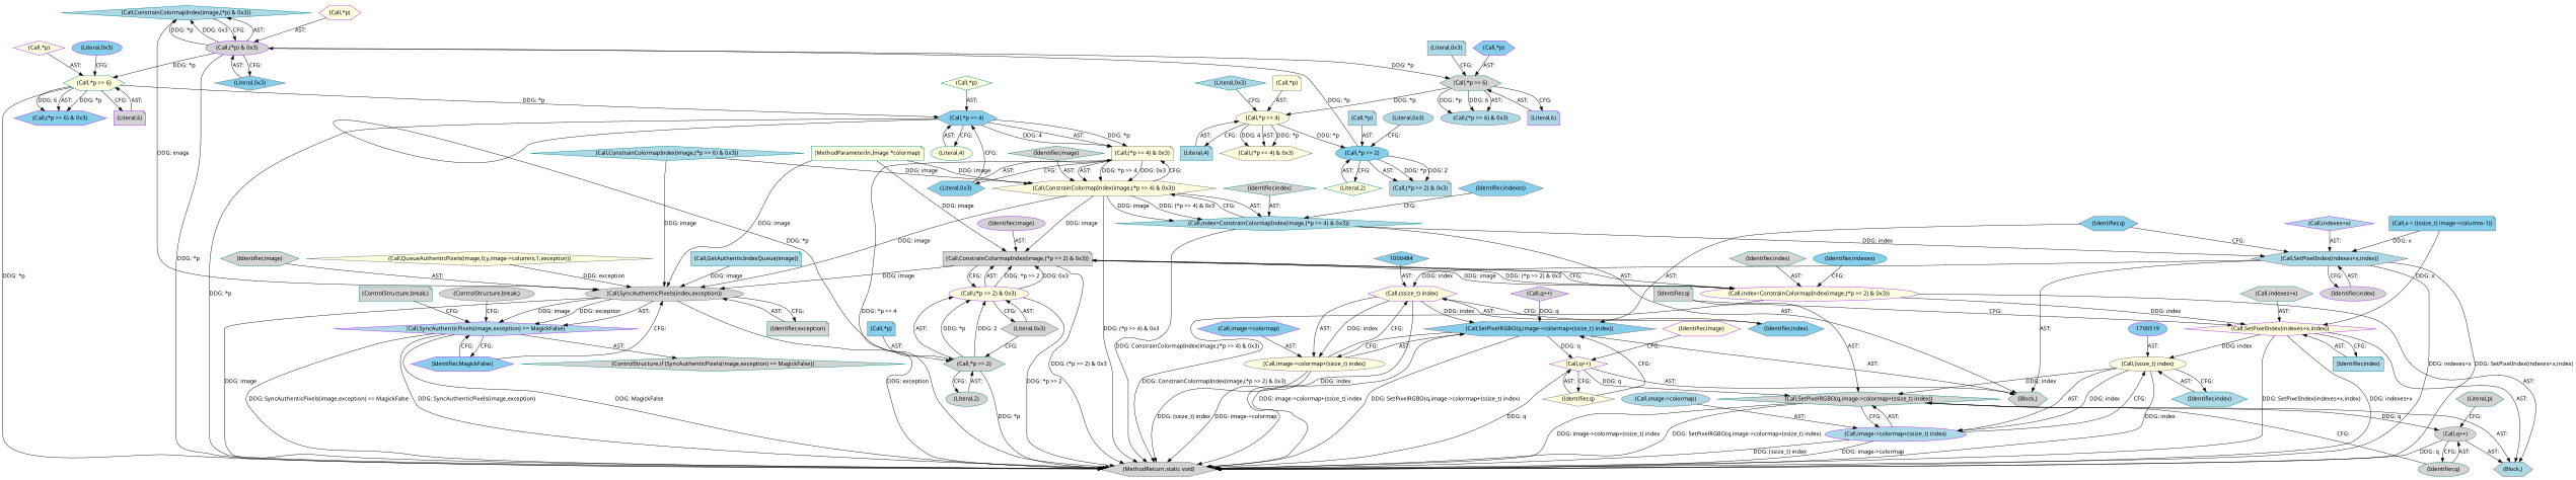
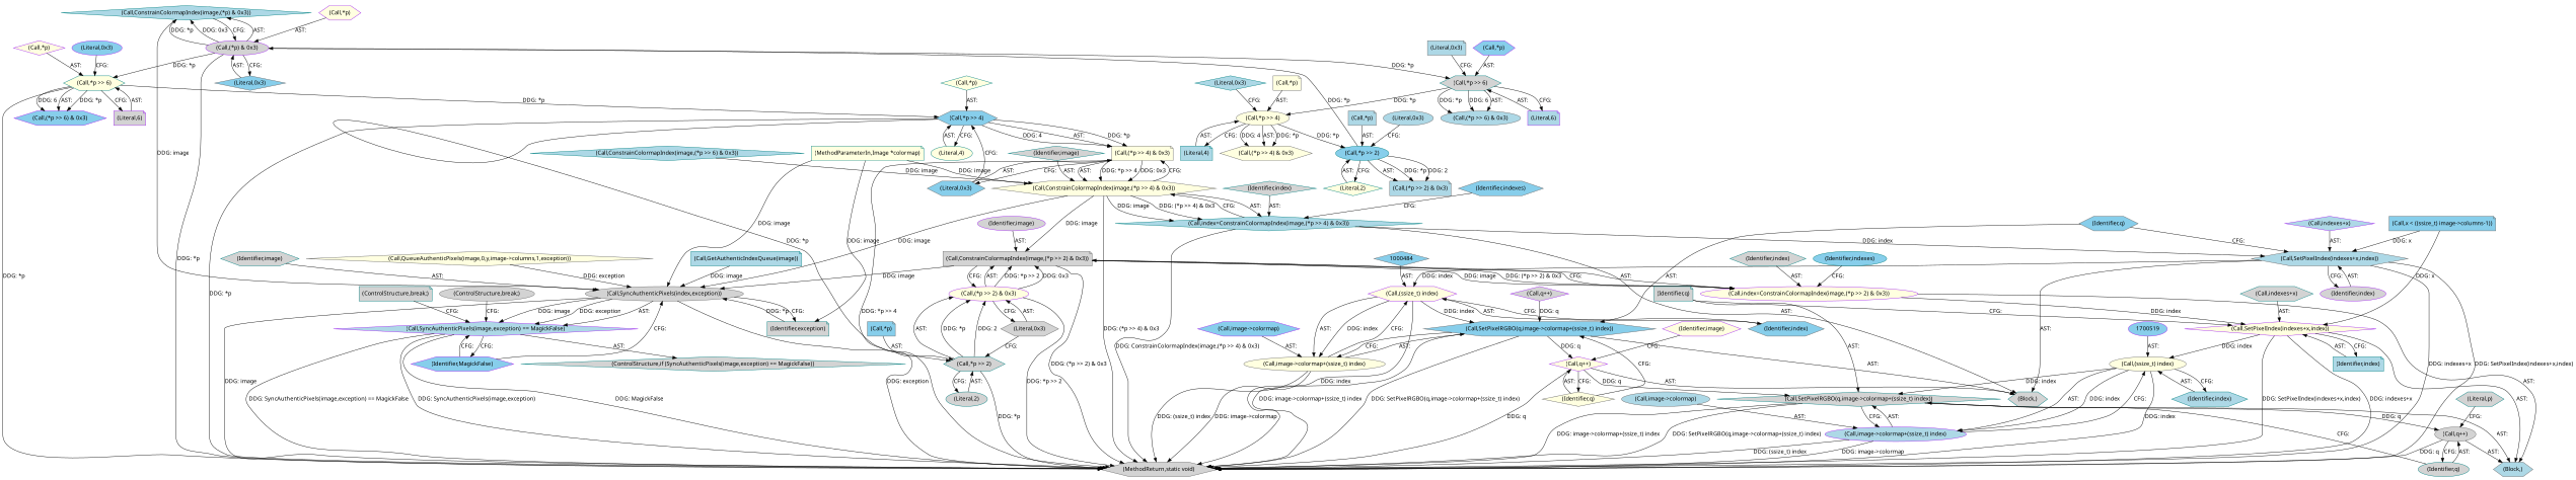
  digraph {
    fontname="Noto Sans"
    node [color=gray40 fillcolor=lightgrey fontname="Noto Sans" shape=hexagon style=filled]
    edge [fontname="Noto Sans"]
    n1 [fillcolor=skyblue label="(Call,*p >> 4)"]
    n2 [fillcolor=lightyellow label="(Call,(*p >> 4) & 0x3)" shape=note]
    n3 [color=teal label="(Call,*p >> 2)"]
    n4 [color=teal fillcolor=lightyellow label="(Literal,4)" shape=ellipse]
    n5 [label="(MethodReturn,static void)"]
    n6 [fillcolor=lightyellow label="(Call,ConstrainColormapIndex(image,(*p >> 4) & 0x3))"]
    n7 [fillcolor=skyblue label="(Literal,0x3)"]
    n8 [color=purple fillcolor=lightyellow label="(Call,(*p >> 2) & 0x3)" shape=ellipse]
    n9 [color=teal label="(Literal,2)" shape=ellipse]
    n10 [color=teal fillcolor=lightyellow label="(Call,*p >> 6)"]
    n11 [color=purple label="(Literal,6)" shape=note]
    n12 [color=purple fillcolor=skyblue label="(Call,(*p >> 6) & 0x3)"]
    n13 [color=purple label="(Call,(*p) & 0x3)" shape=ellipse]
    n14 [color=teal label="(Call,*p >> 6)"]
    n15 [color=teal fillcolor=lightblue label="(Call,ConstrainColormapIndex(image,(*p) & 0x3))" shape=diamond]
    n16 [fillcolor=skyblue label="(Literal,0x3)" shape=diamond]
    n17 [fillcolor=lightyellow label="(Call,*p >> 4)" shape=ellipse]
    n18 [fillcolor=lightblue label="(Call,(*p >> 6) & 0x3)" shape=ellipse]
    n19 [color=purple fillcolor=lightblue label="(Literal,6)" shape=note]
    n20 [label="(Call,SyncAuthenticPixels(index,exception))" shape=ellipse]
    n21 [color=teal fillcolor=skyblue label="(Call,*p >> 2)" shape=ellipse]
    n22 [color=teal fillcolor=lightyellow label="(Literal,2)" shape=diamond]
    n23 [fillcolor=lightblue label="(Call,(*p >> 2) & 0x3)" shape=note]
    n24 [fillcolor=lightyellow label="(Call,(*p >> 4) & 0x3)"]
    n25 [color=teal fillcolor=lightblue label="(Literal,4)" shape=note]
    n26 [color=teal fillcolor=lightblue label="(Call,index=ConstrainColormapIndex(image,(*p >> 4) & 0x3))" shape=diamond]
    n27 [label="(Call,ConstrainColormapIndex(image,(*p >> 2) & 0x3))" shape=note]
    n28 [fillcolor=lightblue label="(Call,SetPixelIndex(indexes+x,index))"]
    n29 [color=teal label="(Block,)"]
    n30 [color=purple fillcolor=lightyellow label="(Call,index=ConstrainColormapIndex(image,(*p >> 2) & 0x3))" shape=ellipse]
    n31 [color=purple fillcolor=lightblue label="(Call,SyncAuthenticPixels(image,exception) == MagickFalse)" shape=diamond]
    n32 [color=teal label="(Identifier,exception)" shape=note]
    n33 [color=purple fillcolor=lightyellow label="(Call,(ssize_t) index)"]
    n34 [color=purple label="(Identifier,index)" shape=ellipse]
    n35 [fillcolor=skyblue label="(Call,SetPixelRGBO(q,image->colormap+(ssize_t) index))"]
    n36 [fillcolor=lightyellow label="(Call,image->colormap+(ssize_t) index)" shape=ellipse]
    n37 [fillcolor=skyblue label="(Identifier,index)"]
    n38 [color=purple fillcolor=lightyellow label="(Call,q++)" shape=diamond]
    n39 [color=teal label="(Call,SetPixelRGBO(q,image->colormap+(ssize_t) index))" shape=diamond]
    n40 [fillcolor=lightyellow label="(Identifier,q)" shape=diamond]
    n41 [label="(Call,q++)" shape=ellipse]
    n42 [color=purple fillcolor=lightblue label="(Call,image->colormap+(ssize_t) index)" shape=ellipse]
    n43 [fillcolor=lightblue label="(Block,)"]
    n44 [color=teal label="(Identifier,q)" shape=ellipse]
    n45 [fillcolor=lightyellow label="(Call,(ssize_t) index)" shape=ellipse]
    n46 [color=purple fillcolor=lightyellow label="(Call,SetPixelIndex(indexes+x,index))" shape=diamond]
    n47 [label="(Literal,0x3)"]
    n48 [color=teal fillcolor=lightblue label="(Identifier,index)" shape=note]
    n49 [color=teal fillcolor=lightblue label="(Identifier,index)"]
    n50 [color=purple fillcolor=skyblue label="(Identifier,MagickFalse)"]
    n51 [color=teal label="(ControlStructure,if (SyncAuthenticPixels(image,exception) == MagickFalse))" shape=diamond]
    n52 [color=teal label="(Identifier,image)" shape=diamond]
    n53 [fillcolor=lightyellow label="(Call,QueueAuthenticPixels(image,0,y,image->columns,1,exception))" shape=diamond]
    n54 [color=teal label="(Identifier,index)" shape=diamond]
    n55 [color=purple fillcolor=lightyellow label="(Identifier,image)"]
    n56 [fillcolor=skyblue label="(Call,*p)" shape=note]
    n57 [color=teal label="(Identifier,index)"]
    n58 [color=purple fillcolor=lightblue label="(Call,indexes+x)" shape=diamond]
    n59 [fillcolor=skyblue label="(Call,x < ((ssize_t) image->columns-1))" shape=note]
    n60 [color=teal label="(Literal,p)"]
    n61 [color=purple fillcolor=skyblue label="(Call,image->colormap)"]
    n62 [color=teal label="(Identifier,q)" shape=note]
    n63 [color=purple fillcolor=lightyellow label="(Call,*p)" shape=diamond]
    n64 [color=teal fillcolor=lightblue label="(Call,ConstrainColormapIndex(image,(*p >> 6) & 0x3))" shape=diamond]
    n65 [color=purple label="(Identifier,image)" shape=ellipse]
    n66 [fillcolor=skyblue label="(Identifier,indexes)"]
    n67 [color=purple label="(Call,q++)" shape=diamond]
    n68 [color=teal label="(ControlStructure,break;)" shape=note]
    n69 [fillcolor=lightyellow label="(Call,*p)" shape=note]
    n70 [label="(ControlStructure,break;)" shape=ellipse]
    n71 [color=teal fillcolor=lightyellow label="(MethodParameterIn,Image *colormap)" shape=note]
    n72 [color=teal fillcolor=lightyellow label="(Call,*p)" shape=diamond]
    n73 [color=purple fillcolor=skyblue label="(Call,*p)"]
    n74 [fillcolor=skyblue label="(Identifier,q)"]
    n75 [color=teal fillcolor=lightblue label="(Call,GetAuthenticIndexQueue(image))" shape=note]
    n76 [color=teal fillcolor=lightblue label="(Literal,0x3)" shape=diamond]
    n77 [fillcolor=lightblue label="(Literal,0x3)" shape=note]
    n78 [color=purple fillcolor=skyblue label="(Literal,0x3)" shape=ellipse]
    n79 [color=teal fillcolor=skyblue label="(Identifier,indexes)" shape=ellipse]
    n80 [color=teal label="(Call,indexes+x)"]
    n81 [color=purple fillcolor=lightyellow label="(Call,*p)"]
    n82 [fillcolor=lightblue label="(Call,image->colormap)" shape=ellipse]
    n83 [fillcolor=lightblue label="(Call,*p)" shape=note]
    n84 [color=teal label="(Identifier,image)"]
    n85 [fillcolor=lightblue label="(Literal,0x3)" shape=ellipse]
    1000484 [fillcolor=skyblue shape=diamond]
    n87 [color=purple fillcolor=skyblue label=1700519 shape=ellipse]
    n1 -> n2 [label="AST: "]
    n1 -> n2 [label="DDG: *p"]
    n1 -> n2 [label="DDG: 4"]
    n1 -> n3 [label="DDG: *p"]
    n1 -> n4 [label="CFG: "]
    n1 -> n5 [label="DDG: *p"]
    n2 -> n5 [label="DDG: *p >> 4"]
    n2 -> n6 [label="AST: "]
    n2 -> n6 [label="DDG: *p >> 4"]
    n2 -> n6 [label="DDG: 0x3"]
    n2 -> n7 [label="CFG: "]
    n3 -> n5 [label="DDG: *p"]
    n3 -> n8 [label="AST: "]
    n3 -> n8 [label="DDG: *p"]
    n3 -> n8 [label="DDG: 2"]
    n3 -> n9 [label="CFG: "]
    n4 -> n1 [label="AST: "]
    n6 -> n2 [label="CFG: "]
    n6 -> n5 [label="DDG: (*p >> 4) & 0x3"]
    n6 -> n20 [label="DDG: image"]
    n6 -> n26 [label="AST: "]
    n6 -> n26 [label="DDG: image"]
    n6 -> n26 [label="DDG: (*p >> 4) & 0x3"]
    n6 -> n27 [label="DDG: image"]
    n7 -> n1 [label="CFG: "]
    n7 -> n2 [label="AST: "]
    n8 -> n5 [label="DDG: *p >> 2"]
    n8 -> n27 [label="AST: "]
    n8 -> n27 [label="DDG: *p >> 2"]
    n8 -> n27 [label="DDG: 0x3"]
    n8 -> n47 [label="CFG: "]
    n9 -> n3 [label="AST: "]
    n10 -> n1 [label="DDG: *p"]
    n10 -> n5 [label="DDG: *p"]
    n10 -> n11 [label="CFG: "]
    n10 -> n12 [label="AST: "]
    n10 -> n12 [label="DDG: *p"]
    n10 -> n12 [label="DDG: 6"]
    n11 -> n10 [label="AST: "]
    n13 -> n5 [label="DDG: *p"]
    n13 -> n10 [label="DDG: *p"]
    n13 -> n14 [label="DDG: *p"]
    n13 -> n15 [label="AST: "]
    n13 -> n15 [label="DDG: *p"]
    n13 -> n15 [label="DDG: 0x3"]
    n13 -> n16 [label="CFG: "]
    n14 -> n17 [label="DDG: *p"]
    n14 -> n18 [label="AST: "]
    n14 -> n18 [label="DDG: *p"]
    n14 -> n18 [label="DDG: 6"]
    n14 -> n19 [label="CFG: "]
    n15 -> n13 [label="CFG: "]
    n15 -> n20 [label="DDG: image"]
    n16 -> n13 [label="AST: "]
    n17 -> n21 [label="DDG: *p"]
    n17 -> n24 [label="AST: "]
    n17 -> n24 [label="DDG: *p"]
    n17 -> n24 [label="DDG: 4"]
    n17 -> n25 [label="CFG: "]
    n19 -> n14 [label="AST: "]
    n20 -> n5 [label="DDG: image"]
    n20 -> n5 [label="DDG: exception"]
    n20 -> n31 [label="AST: "]
    n20 -> n31 [label="DDG: image"]
    n20 -> n31 [label="DDG: exception"]
    n20 -> n32 [label="CFG: "]
    n21 -> n13 [label="DDG: *p"]
    n21 -> n22 [label="CFG: "]
    n21 -> n23 [label="AST: "]
    n21 -> n23 [label="DDG: *p"]
    n21 -> n23 [label="DDG: 2"]
    n22 -> n21 [label="AST: "]
    n25 -> n17 [label="AST: "]
    n26 -> n5 [label="DDG: ConstrainColormapIndex(image,(*p >> 4) & 0x3)"]
    n26 -> n6 [label="CFG: "]
    n26 -> n28 [label="DDG: index"]
    n26 -> n29 [label="AST: "]
    n27 -> n5 [label="DDG: (*p >> 2) & 0x3"]
    n27 -> n8 [label="CFG: "]
    n27 -> n20 [label="DDG: image"]
    n27 -> n30 [label="AST: "]
    n27 -> n30 [label="DDG: image"]
    n27 -> n30 [label="DDG: (*p >> 2) & 0x3"]
    n28 -> n5 [label="DDG: SetPixelIndex(indexes+x,index)"]
    n28 -> n5 [label="DDG: indexes+x"]
    n28 -> n29 [label="AST: "]
    n28 -> n33 [label="DDG: index"]
    n28 -> n34 [label="CFG: "]
-   n30 -> n5 [label="DDG: ConstrainColormapIndex(image,(*p >> 2) & 0x3)"]
    n30 -> n27 [label="CFG: "]
    n30 -> n43 [label="AST: "]
    n30 -> n46 [label="DDG: index"]
    n31 -> n5 [label="DDG: MagickFalse"]
    n31 -> n5 [label="DDG: SyncAuthenticPixels(image,exception) == MagickFalse"]
    n31 -> n5 [label="DDG: SyncAuthenticPixels(image,exception)"]
    n31 -> n50 [label="CFG: "]
    n31 -> n51 [label="AST: "]
-   n32 -> n20 [label="AST: "]
+   n32 -> n20 [label="DDG: *p"]
    n33 -> n5 [label="DDG: index"]
    n33 -> n35 [label="DDG: index"]
    n33 -> n36 [label="AST: "]
    n33 -> n36 [label="DDG: index"]
    n33 -> n37 [label="CFG: "]
    n34 -> n28 [label="AST: "]
    n35 -> n5 [label="DDG: image->colormap+(ssize_t) index"]
    n35 -> n5 [label="DDG: SetPixelRGBO(q,image->colormap+(ssize_t) index)"]
    n35 -> n29 [label="AST: "]
    n35 -> n36 [label="CFG: "]
    n35 -> n38 [label="DDG: q"]
    n36 -> n5 [label="DDG: (ssize_t) index"]
    n36 -> n5 [label="DDG: image->colormap"]
    n36 -> n33 [label="CFG: "]
    n36 -> n35 [label="AST: "]
    n37 -> n33 [label="AST: "]
    n38 -> n5 [label="DDG: q"]
    n38 -> n29 [label="AST: "]
    n38 -> n39 [label="DDG: q"]
    n38 -> n40 [label="CFG: "]
    n39 -> n5 [label="DDG: image->colormap+(ssize_t) index"]
    n39 -> n5 [label="DDG: SetPixelRGBO(q,image->colormap+(ssize_t) index)"]
    n39 -> n41 [label="DDG: q"]
    n39 -> n42 [label="CFG: "]
    n39 -> n43 [label="AST: "]
    n40 -> n35 [label="CFG: "]
    n40 -> n38 [label="AST: "]
    n41 -> n5 [label="DDG: q"]
    n41 -> n43 [label="AST: "]
    n41 -> n44 [label="CFG: "]
    n42 -> n5 [label="DDG: (ssize_t) index"]
    n42 -> n5 [label="DDG: image->colormap"]
    n42 -> n39 [label="AST: "]
    n42 -> n45 [label="CFG: "]
    n44 -> n39 [label="CFG: "]
    n44 -> n41 [label="AST: "]
    n45 -> n5 [label="DDG: index"]
    n45 -> n39 [label="DDG: index"]
    n45 -> n42 [label="AST: "]
    n45 -> n42 [label="DDG: index"]
    n45 -> n49 [label="CFG: "]
    n46 -> n5 [label="DDG: SetPixelIndex(indexes+x,index)"]
    n46 -> n5 [label="DDG: indexes+x"]
    n46 -> n43 [label="AST: "]
    n46 -> n45 [label="DDG: index"]
    n46 -> n48 [label="CFG: "]
    n47 -> n3 [label="CFG: "]
    n47 -> n8 [label="AST: "]
    n48 -> n46 [label="AST: "]
    n49 -> n45 [label="AST: "]
    n50 -> n20 [label="CFG: "]
    n50 -> n31 [label="CFG: "]
    n52 -> n6 [label="AST: "]
    n53 -> n20 [label="DDG: exception"]
    n54 -> n26 [label="AST: "]
    n55 -> n38 [label="CFG: "]
    n56 -> n3 [label="AST: "]
    n57 -> n30 [label="AST: "]
    n58 -> n28 [label="AST: "]
    n59 -> n28 [label="DDG: x"]
    n59 -> n46 [label="DDG: x"]
    n60 -> n41 [label="CFG: "]
    n61 -> n36 [label="AST: "]
    n62 -> n39 [label="AST: "]
    n62 -> n46 [label="CFG: "]
    n63 -> n10 [label="AST: "]
    n64 -> n6 [label="DDG: image"]
-   n64 -> n20 [label="DDG: image"]
    n65 -> n27 [label="AST: "]
    n66 -> n26 [label="CFG: "]
    n67 -> n35 [label="DDG: q"]
    n68 -> n31 [label="CFG: "]
    n69 -> n17 [label="AST: "]
    n70 -> n31 [label="CFG: "]
    n71 -> n6 [label="DDG: image"]
    n71 -> n20 [label="DDG: image"]
-   n71 -> n27 [label="DDG: image"]
+   n71 -> n32 [label="DDG: image"]
    n72 -> n1 [label="AST: "]
    n73 -> n14 [label="AST: "]
    n74 -> n28 [label="CFG: "]
    n74 -> n35 [label="AST: "]
    n75 -> n20 [label="DDG: image"]
    n76 -> n17 [label="CFG: "]
    n77 -> n14 [label="CFG: "]
    n78 -> n10 [label="CFG: "]
    n79 -> n30 [label="CFG: "]
    n80 -> n46 [label="AST: "]
    n81 -> n13 [label="AST: "]
    n82 -> n42 [label="AST: "]
    n83 -> n21 [label="AST: "]
    n84 -> n20 [label="AST: "]
    n85 -> n21 [label="CFG: "]
    1000484 -> n33 [label="AST: "]
    n87 -> n45 [label="AST: "]
  }
